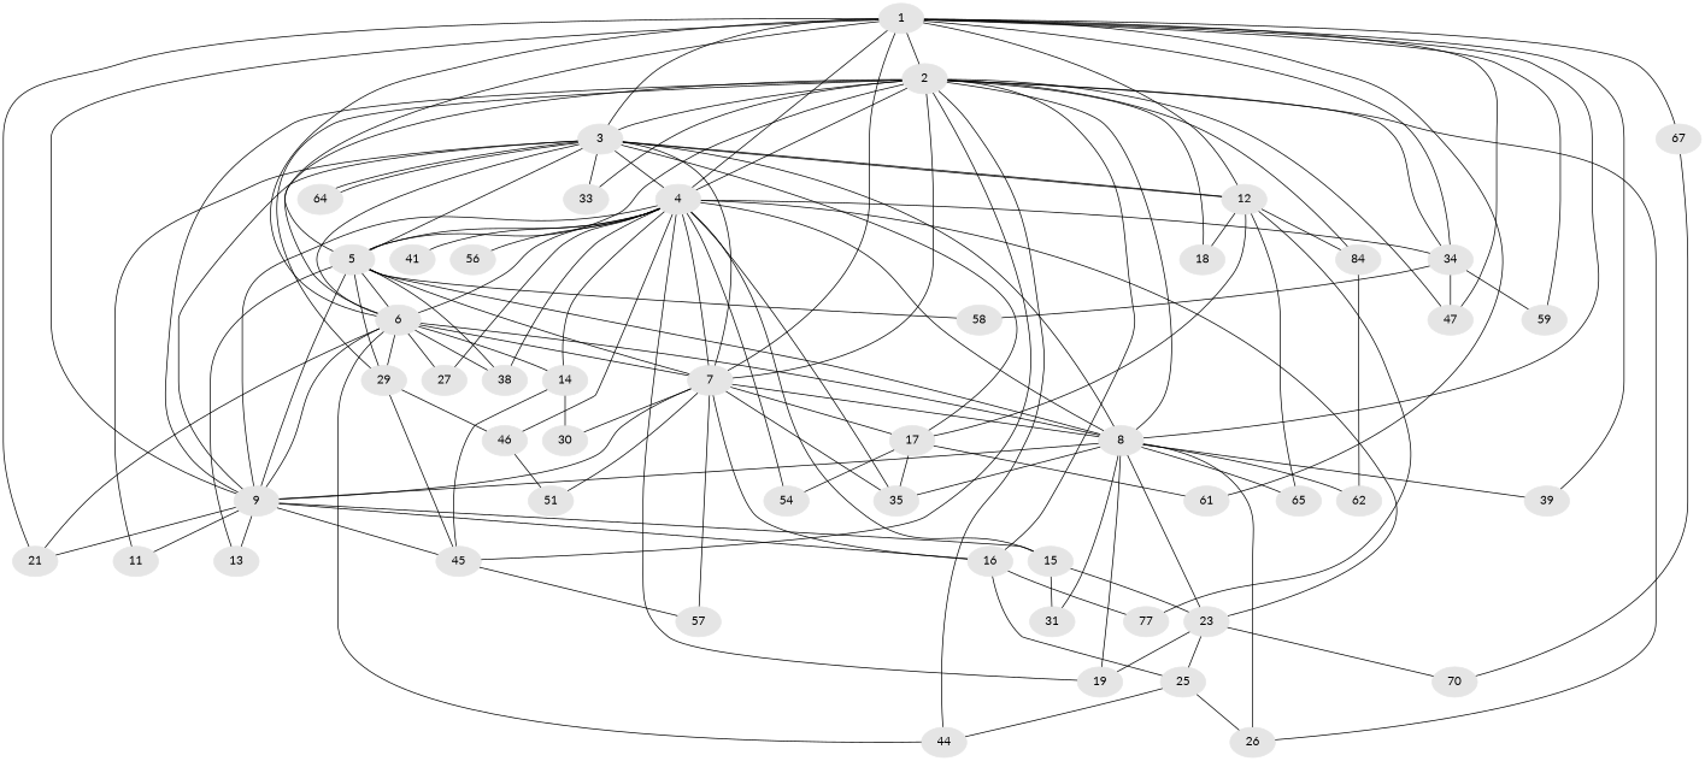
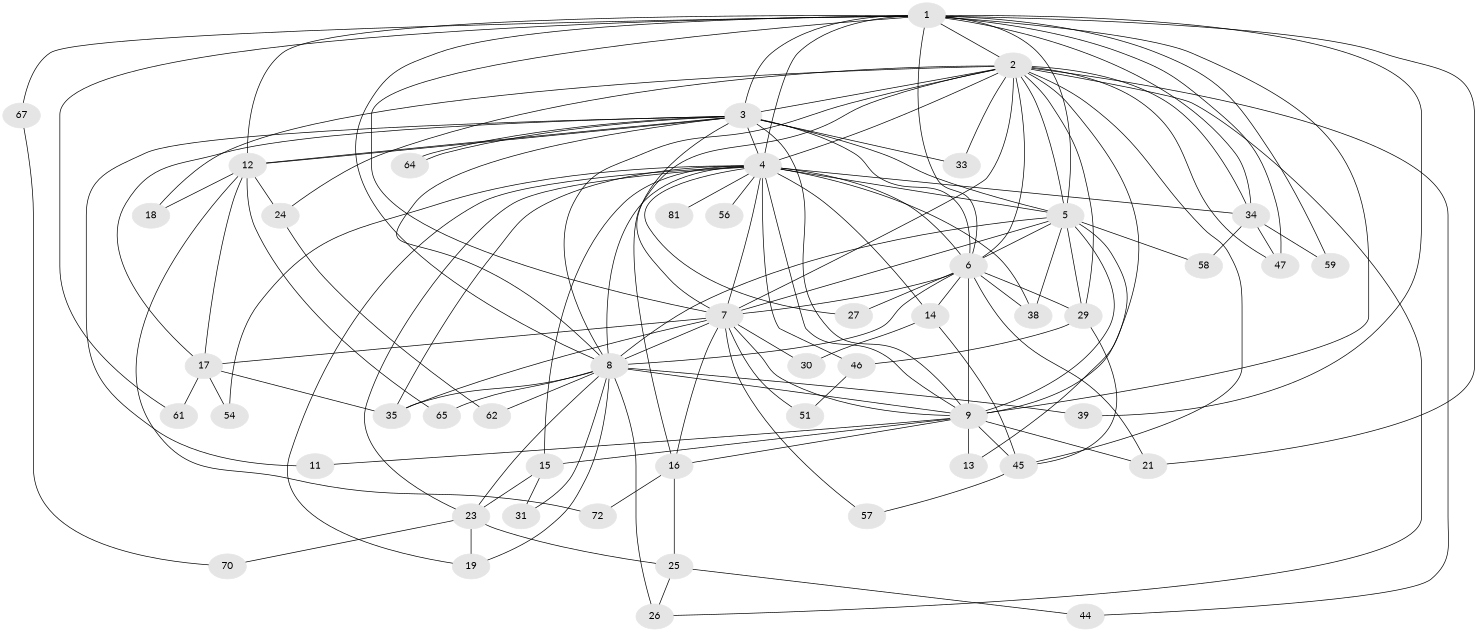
  graph {
    fontname=Lato
    node [color=gray90 fontname=Lato style=filled]
    edge [fontname=Lato]
    1 [super="+42"]
    2 [super="+22"]
    3 [super="+36"]
    4 [super="+10"]
    5 [super="+32"]
    6 [super="+33"]
    7 [super="+40"]
    8 [super="+55"]
    9 [super="+20"]
    12 [super="+43"]
    21
    34 [super="+66"]
    39
    47 [super="+49"]
    59
    61
    67
    16 [super="+53"]
    18
-   24 [label=84]
+   24
    26 [super="+69"]
    29
    n23 [label=33]
    44 [super="+68"]
    45 [super="+50"]
    11
    17 [super="+28"]
    64
    14 [super="+60"]
    15
    19
    23 [super="+71"]
    27
    35 [super="+52"]
    38 [super="+63"]
-   41
+   41 [label=81]
    46
    54
    56
    13
    58
    30 [super="+48"]
    51
    57
    31
    62
    65
-   72 [label=77]
+   72
    70
    25
    1 -- 2
    1 -- 3
    1 -- 4 [weight=2]
    1 -- 5
    1 -- 6
    1 -- 7
    1 -- 8
    1 -- 9 [weight=2]
    1 -- 12
    1 -- 21
    1 -- 34
    1 -- 39
    1 -- 47
    1 -- 59
    1 -- 61
    1 -- 67
    2 -- 3
    2 -- 4 [weight=2]
    2 -- 5
    2 -- 6
    2 -- 7
    2 -- 8
    2 -- 9 [weight=2]
    2 -- 34
    2 -- 47
    2 -- 16
    2 -- 18
    2 -- 24
    2 -- 26
    2 -- 29
    2 -- n23
    2 -- 44
    2 -- 45
    3 -- 4 [weight=2]
    3 -- 5 [weight=2]
    3 -- 6
    3 -- 7
    3 -- 8
    3 -- 9
    3 -- 12
    3 -- 12
    3 -- n23
    3 -- 11
    3 -- 17
    3 -- 64
    3 -- 64
    4 -- 5 [weight=2]
    4 -- 6 [weight=2]
    4 -- 7 [weight=2]
    4 -- 8 [weight=2]
    4 -- 9 [weight=2]
    4 -- 34
    4 -- 14
    4 -- 15
    4 -- 19
    4 -- 23
    4 -- 27
    4 -- 35
    4 -- 38
    4 -- 41 [weight=2]
    4 -- 46
    4 -- 54
    4 -- 56 [weight=2]
    5 -- 6
    5 -- 7
    5 -- 8 [weight=2]
    5 -- 9
    5 -- 29
    5 -- 38
    5 -- 13
    5 -- 58
    6 -- 7
    6 -- 8
    6 -- 9
    6 -- 21
    6 -- 29
-   6 -- 44
    6 -- 14
    6 -- 27
    6 -- 38
    7 -- 8
    7 -- 9
    7 -- 16
    7 -- 17
    7 -- 35
    7 -- 30 [weight=2]
    7 -- 51
    7 -- 57
    8 -- 9
    8 -- 39
    8 -- 26 [weight=2]
    8 -- 19
    8 -- 23
    8 -- 35
    8 -- 31
    8 -- 62
    8 -- 65
    9 -- 21
    9 -- 16
    9 -- 45
    9 -- 11
    9 -- 15
    9 -- 13
    12 -- 18
    12 -- 24
    12 -- 17
    12 -- 65
    12 -- 72
    34 -- 47
    34 -- 59
    34 -- 58
    67 -- 70
    16 -- 72
    16 -- 25
    24 -- 62
    29 -- 45
    29 -- 46
    45 -- 57
    17 -- 61
    17 -- 35
    17 -- 54
    14 -- 45
    14 -- 30
    15 -- 23
    15 -- 31
    23 -- 19
    23 -- 70
    23 -- 25
    46 -- 51
    25 -- 26
    25 -- 44
  }
